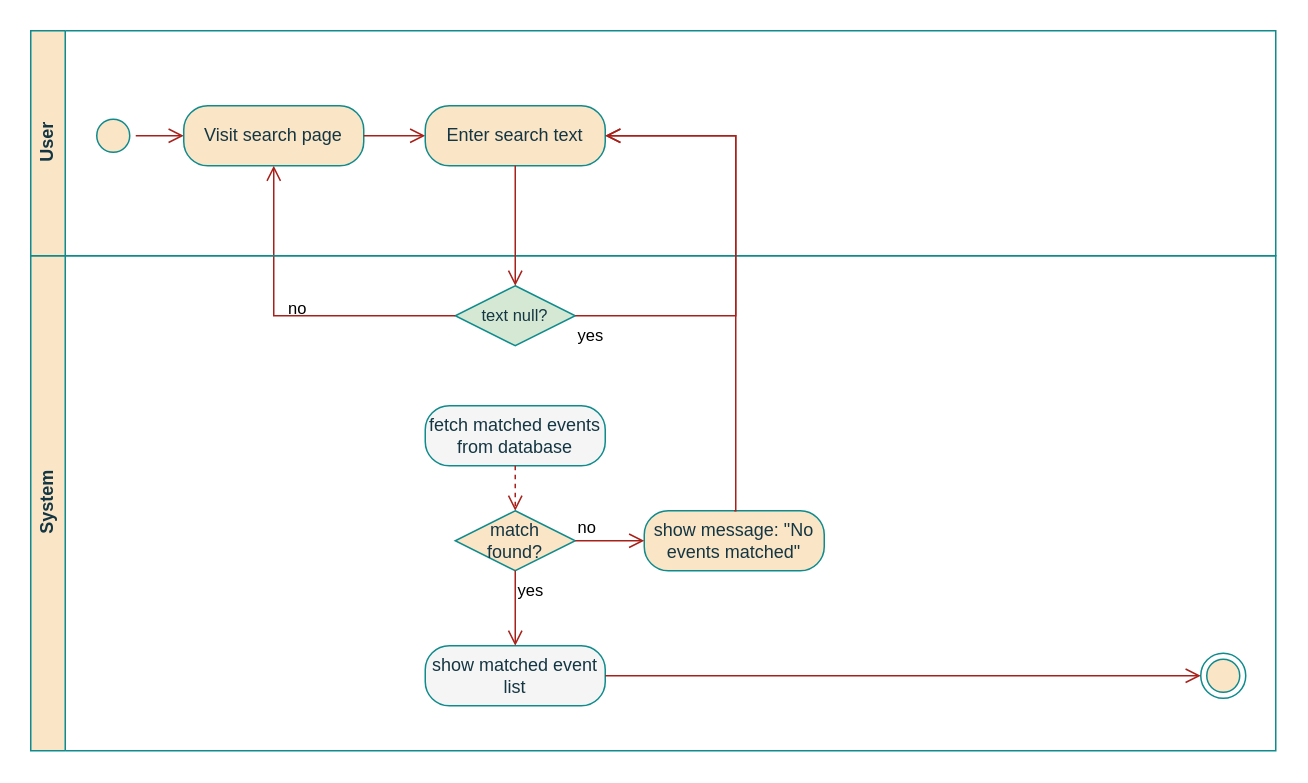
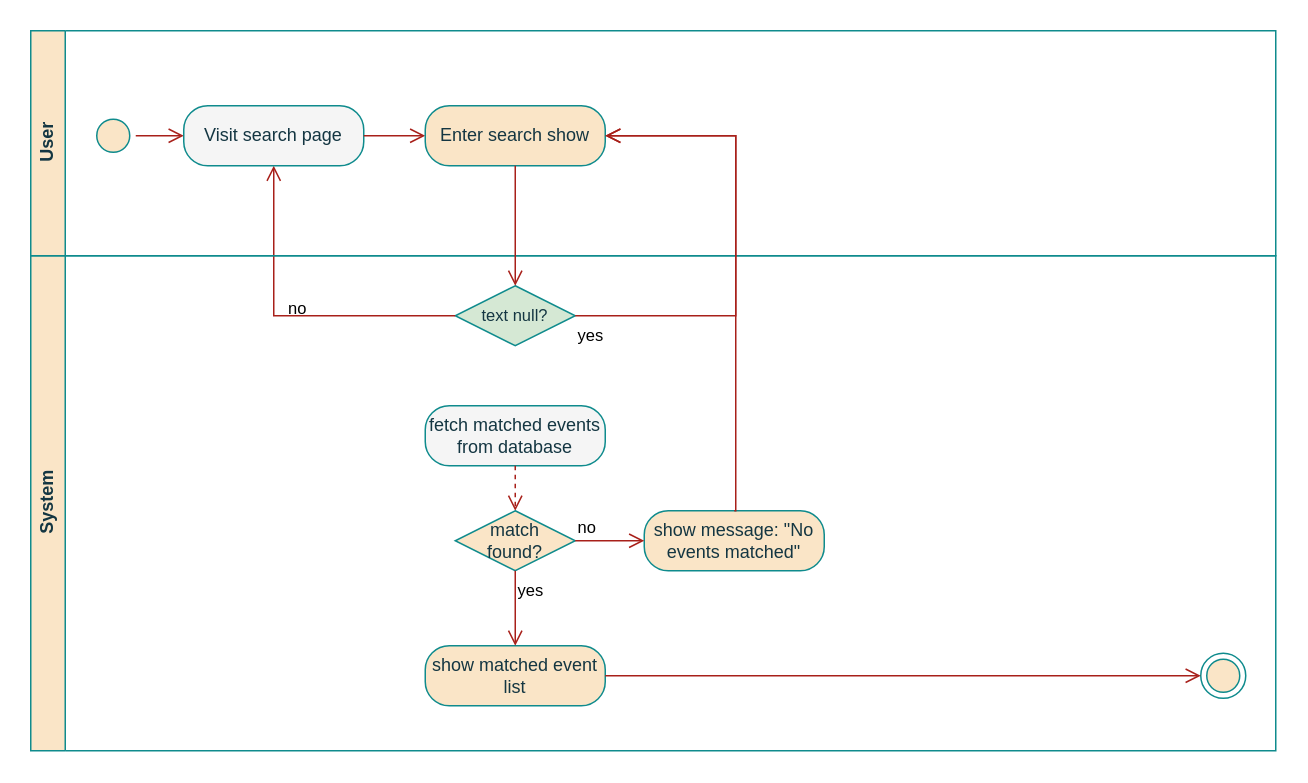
  <mxCell id="0" />
  <mxCell id="1" parent="0" />
  <mxCell id="2" value="System" style="swimlane;horizontal=0;whiteSpace=wrap;html=1;labelBackgroundColor=none;fillColor=#FAE5C7;strokeColor=#0F8B8D;fontColor=#143642;" vertex="1" parent="1"><mxGeometry x="20" y="170" width="830" height="330" as="geometry" /></mxCell>
  <mxCell id="3" value="&lt;font style=&quot;font-size: 11px;&quot;&gt;text null?&lt;/font&gt;" style="rhombus;whiteSpace=wrap;html=1;fontColor=#143642;fillColor=#d5e8d4;strokeColor=#0F8B8D;labelBackgroundColor=none;" vertex="1" parent="2"><mxGeometry x="283" y="20" width="80" height="40" as="geometry" /></mxCell>
  <mxCell id="4" value="fetch matched events from database" style="rounded=1;whiteSpace=wrap;html=1;arcSize=40;fontColor=#143642;fillColor=#f5f5f5;strokeColor=#0F8B8D;labelBackgroundColor=none;" vertex="1" parent="2"><mxGeometry x="263" y="100" width="120" height="40" as="geometry" /></mxCell>
  <mxCell id="5" value="" style="edgeStyle=orthogonalEdgeStyle;html=1;verticalAlign=bottom;endArrow=open;endSize=8;strokeColor=#A8201A;rounded=0;entryX=0.5;entryY=0;entryDx=0;entryDy=0;labelBackgroundColor=none;fontColor=default;dashed=1;" edge="1" parent="2" source="4" target="8"><mxGeometry relative="1" as="geometry"><mxPoint x="320" y="250" as="targetPoint" /></mxGeometry></mxCell>
  <mxCell id="6" value="no" style="edgeStyle=orthogonalEdgeStyle;html=1;align=left;verticalAlign=bottom;endArrow=open;endSize=8;strokeColor=#A8201A;rounded=0;labelBackgroundColor=none;fontColor=default;" edge="1" parent="2" source="3" target="17"><mxGeometry x="0.019" y="4" relative="1" as="geometry"><mxPoint x="580" y="-120" as="targetPoint" /><mxPoint as="offset" /></mxGeometry></mxCell>
  <mxCell id="7" value="show message: &quot;No events matched&quot;" style="rounded=1;whiteSpace=wrap;html=1;arcSize=40;fontColor=#143642;fillColor=#FAE5C7;strokeColor=#0F8B8D;labelBackgroundColor=none;" vertex="1" parent="2"><mxGeometry x="409" y="170" width="120" height="40" as="geometry" /></mxCell>
  <mxCell id="8" value="&lt;font style=&quot;font-size: 12px;&quot;&gt;match &lt;br&gt;found?&lt;/font&gt;" style="rhombus;whiteSpace=wrap;html=1;fontColor=#143642;fillColor=#FAE5C7;strokeColor=#0F8B8D;labelBackgroundColor=none;" vertex="1" parent="2"><mxGeometry x="283" y="170" width="80" height="40" as="geometry" /></mxCell>
  <mxCell id="9" value="no" style="edgeStyle=orthogonalEdgeStyle;html=1;align=left;verticalAlign=bottom;endArrow=open;endSize=8;strokeColor=#A8201A;rounded=0;entryX=0;entryY=0.5;entryDx=0;entryDy=0;labelBackgroundColor=none;fontColor=default;" edge="1" parent="2" source="8" target="7"><mxGeometry x="-1" relative="1" as="geometry"><mxPoint x="457" y="300" as="targetPoint" /></mxGeometry></mxCell>
  <mxCell id="10" value="" style="ellipse;html=1;shape=endState;fillColor=#FAE5C7;strokeColor=#0F8B8D;labelBackgroundColor=none;fontColor=#143642;" vertex="1" parent="2"><mxGeometry x="780" y="265" width="30" height="30" as="geometry" /></mxCell>
- <mxCell id="11" value="show matched event list" style="rounded=1;whiteSpace=wrap;html=1;arcSize=40;fontColor=#143642;fillColor=#f5f5f5;strokeColor=#0F8B8D;labelBackgroundColor=none;" vertex="1" parent="2"><mxGeometry x="263" y="260" width="120" height="40" as="geometry" /></mxCell>
+ <mxCell id="11" value="show matched event list" style="rounded=1;whiteSpace=wrap;html=1;arcSize=40;fontColor=#143642;fillColor=#FAE5C7;strokeColor=#0F8B8D;labelBackgroundColor=none;" vertex="1" parent="2"><mxGeometry x="263" y="260" width="120" height="40" as="geometry" /></mxCell>
  <mxCell id="12" value="" style="edgeStyle=orthogonalEdgeStyle;html=1;verticalAlign=bottom;endArrow=open;endSize=8;strokeColor=#A8201A;rounded=0;entryX=0;entryY=0.5;entryDx=0;entryDy=0;labelBackgroundColor=none;fontColor=default;" edge="1" parent="2" source="11" target="10"><mxGeometry relative="1" as="geometry"><mxPoint x="623" y="266" as="targetPoint" /></mxGeometry></mxCell>
  <mxCell id="13" value="yes" style="edgeStyle=orthogonalEdgeStyle;html=1;align=left;verticalAlign=top;endArrow=open;endSize=8;strokeColor=#A8201A;rounded=0;labelBackgroundColor=none;fontColor=default;" edge="1" parent="2" source="8" target="11"><mxGeometry x="-1" relative="1" as="geometry"><mxPoint x="317" y="380" as="targetPoint" /></mxGeometry></mxCell>
  <mxCell id="14" value="User" style="swimlane;horizontal=0;whiteSpace=wrap;html=1;labelBackgroundColor=none;fillColor=#FAE5C7;strokeColor=#0F8B8D;fontColor=#143642;" vertex="1" parent="1"><mxGeometry x="20" y="20" width="830" height="150" as="geometry" /></mxCell>
  <mxCell id="15" value="" style="ellipse;html=1;shape=startState;fillColor=#FAE5C7;strokeColor=#0F8B8D;labelBackgroundColor=none;fontColor=#143642;" vertex="1" parent="14"><mxGeometry x="40" y="55" width="30" height="30" as="geometry" /></mxCell>
  <mxCell id="16" value="" style="edgeStyle=orthogonalEdgeStyle;html=1;verticalAlign=bottom;endArrow=open;endSize=8;strokeColor=#A8201A;rounded=0;entryX=0;entryY=0.5;entryDx=0;entryDy=0;labelBackgroundColor=none;fontColor=default;" edge="1" parent="14" source="15" target="17"><mxGeometry relative="1" as="geometry"><mxPoint x="120" y="105" as="targetPoint" /></mxGeometry></mxCell>
- <mxCell id="17" value="Visit search page" style="rounded=1;whiteSpace=wrap;html=1;arcSize=40;fontColor=#143642;fillColor=#FAE5C7;strokeColor=#0F8B8D;labelBackgroundColor=none;" vertex="1" parent="14"><mxGeometry x="102" y="50" width="120" height="40" as="geometry" /></mxCell>
+ <mxCell id="17" value="Visit search page" style="rounded=1;whiteSpace=wrap;html=1;arcSize=40;fontColor=#143642;fillColor=#f5f5f5;strokeColor=#0F8B8D;labelBackgroundColor=none;" vertex="1" parent="14"><mxGeometry x="102" y="50" width="120" height="40" as="geometry" /></mxCell>
  <mxCell id="18" value="" style="edgeStyle=orthogonalEdgeStyle;html=1;verticalAlign=bottom;endArrow=open;endSize=8;strokeColor=#A8201A;rounded=0;entryX=0;entryY=0.5;entryDx=0;entryDy=0;labelBackgroundColor=none;fontColor=default;" edge="1" parent="14" source="17" target="19"><mxGeometry relative="1" as="geometry"><mxPoint x="270" y="170" as="targetPoint" /></mxGeometry></mxCell>
- <mxCell id="19" value="Enter search text" style="rounded=1;whiteSpace=wrap;html=1;arcSize=40;fontColor=#143642;fillColor=#FAE5C7;strokeColor=#0F8B8D;labelBackgroundColor=none;" vertex="1" parent="14"><mxGeometry x="263" y="50" width="120" height="40" as="geometry" /></mxCell>
+ <mxCell id="19" value="Enter search show" style="rounded=1;whiteSpace=wrap;html=1;arcSize=40;fontColor=#143642;fillColor=#FAE5C7;strokeColor=#0F8B8D;labelBackgroundColor=none;" vertex="1" parent="14"><mxGeometry x="263" y="50" width="120" height="40" as="geometry" /></mxCell>
  <mxCell id="20" value="" style="edgeStyle=orthogonalEdgeStyle;html=1;verticalAlign=bottom;endArrow=open;endSize=8;strokeColor=#A8201A;rounded=0;entryX=0.5;entryY=0;entryDx=0;entryDy=0;exitX=0.5;exitY=1;exitDx=0;exitDy=0;labelBackgroundColor=none;fontColor=default;" edge="1" parent="1" source="19" target="3"><mxGeometry relative="1" as="geometry"><mxPoint x="369" y="200" as="targetPoint" /><mxPoint x="356" y="95" as="sourcePoint" /></mxGeometry></mxCell>
  <mxCell id="21" value="" style="edgeStyle=orthogonalEdgeStyle;html=1;verticalAlign=bottom;endArrow=open;endSize=8;strokeColor=#A8201A;rounded=0;entryX=1;entryY=0.5;entryDx=0;entryDy=0;exitX=0.5;exitY=0;exitDx=0;exitDy=0;labelBackgroundColor=none;fontColor=default;" edge="1" parent="1" source="7" target="19"><mxGeometry relative="1" as="geometry"><mxPoint x="540" y="270" as="targetPoint" /><Array as="points"><mxPoint x="490" y="340" /><mxPoint x="490" y="90" /></Array></mxGeometry></mxCell>
  <mxCell id="22" value="yes" style="edgeStyle=orthogonalEdgeStyle;html=1;align=left;verticalAlign=top;endArrow=open;endSize=8;strokeColor=#A8201A;rounded=0;entryX=1;entryY=0.5;entryDx=0;entryDy=0;exitX=1;exitY=0.5;exitDx=0;exitDy=0;labelBackgroundColor=none;fontColor=default;" edge="1" parent="1" source="3" target="19"><mxGeometry x="-1" relative="1" as="geometry"><mxPoint x="540" y="90" as="targetPoint" /><Array as="points"><mxPoint x="490" y="210" /><mxPoint x="490" y="90" /></Array><mxPoint x="560" y="270" as="sourcePoint" /></mxGeometry></mxCell>
